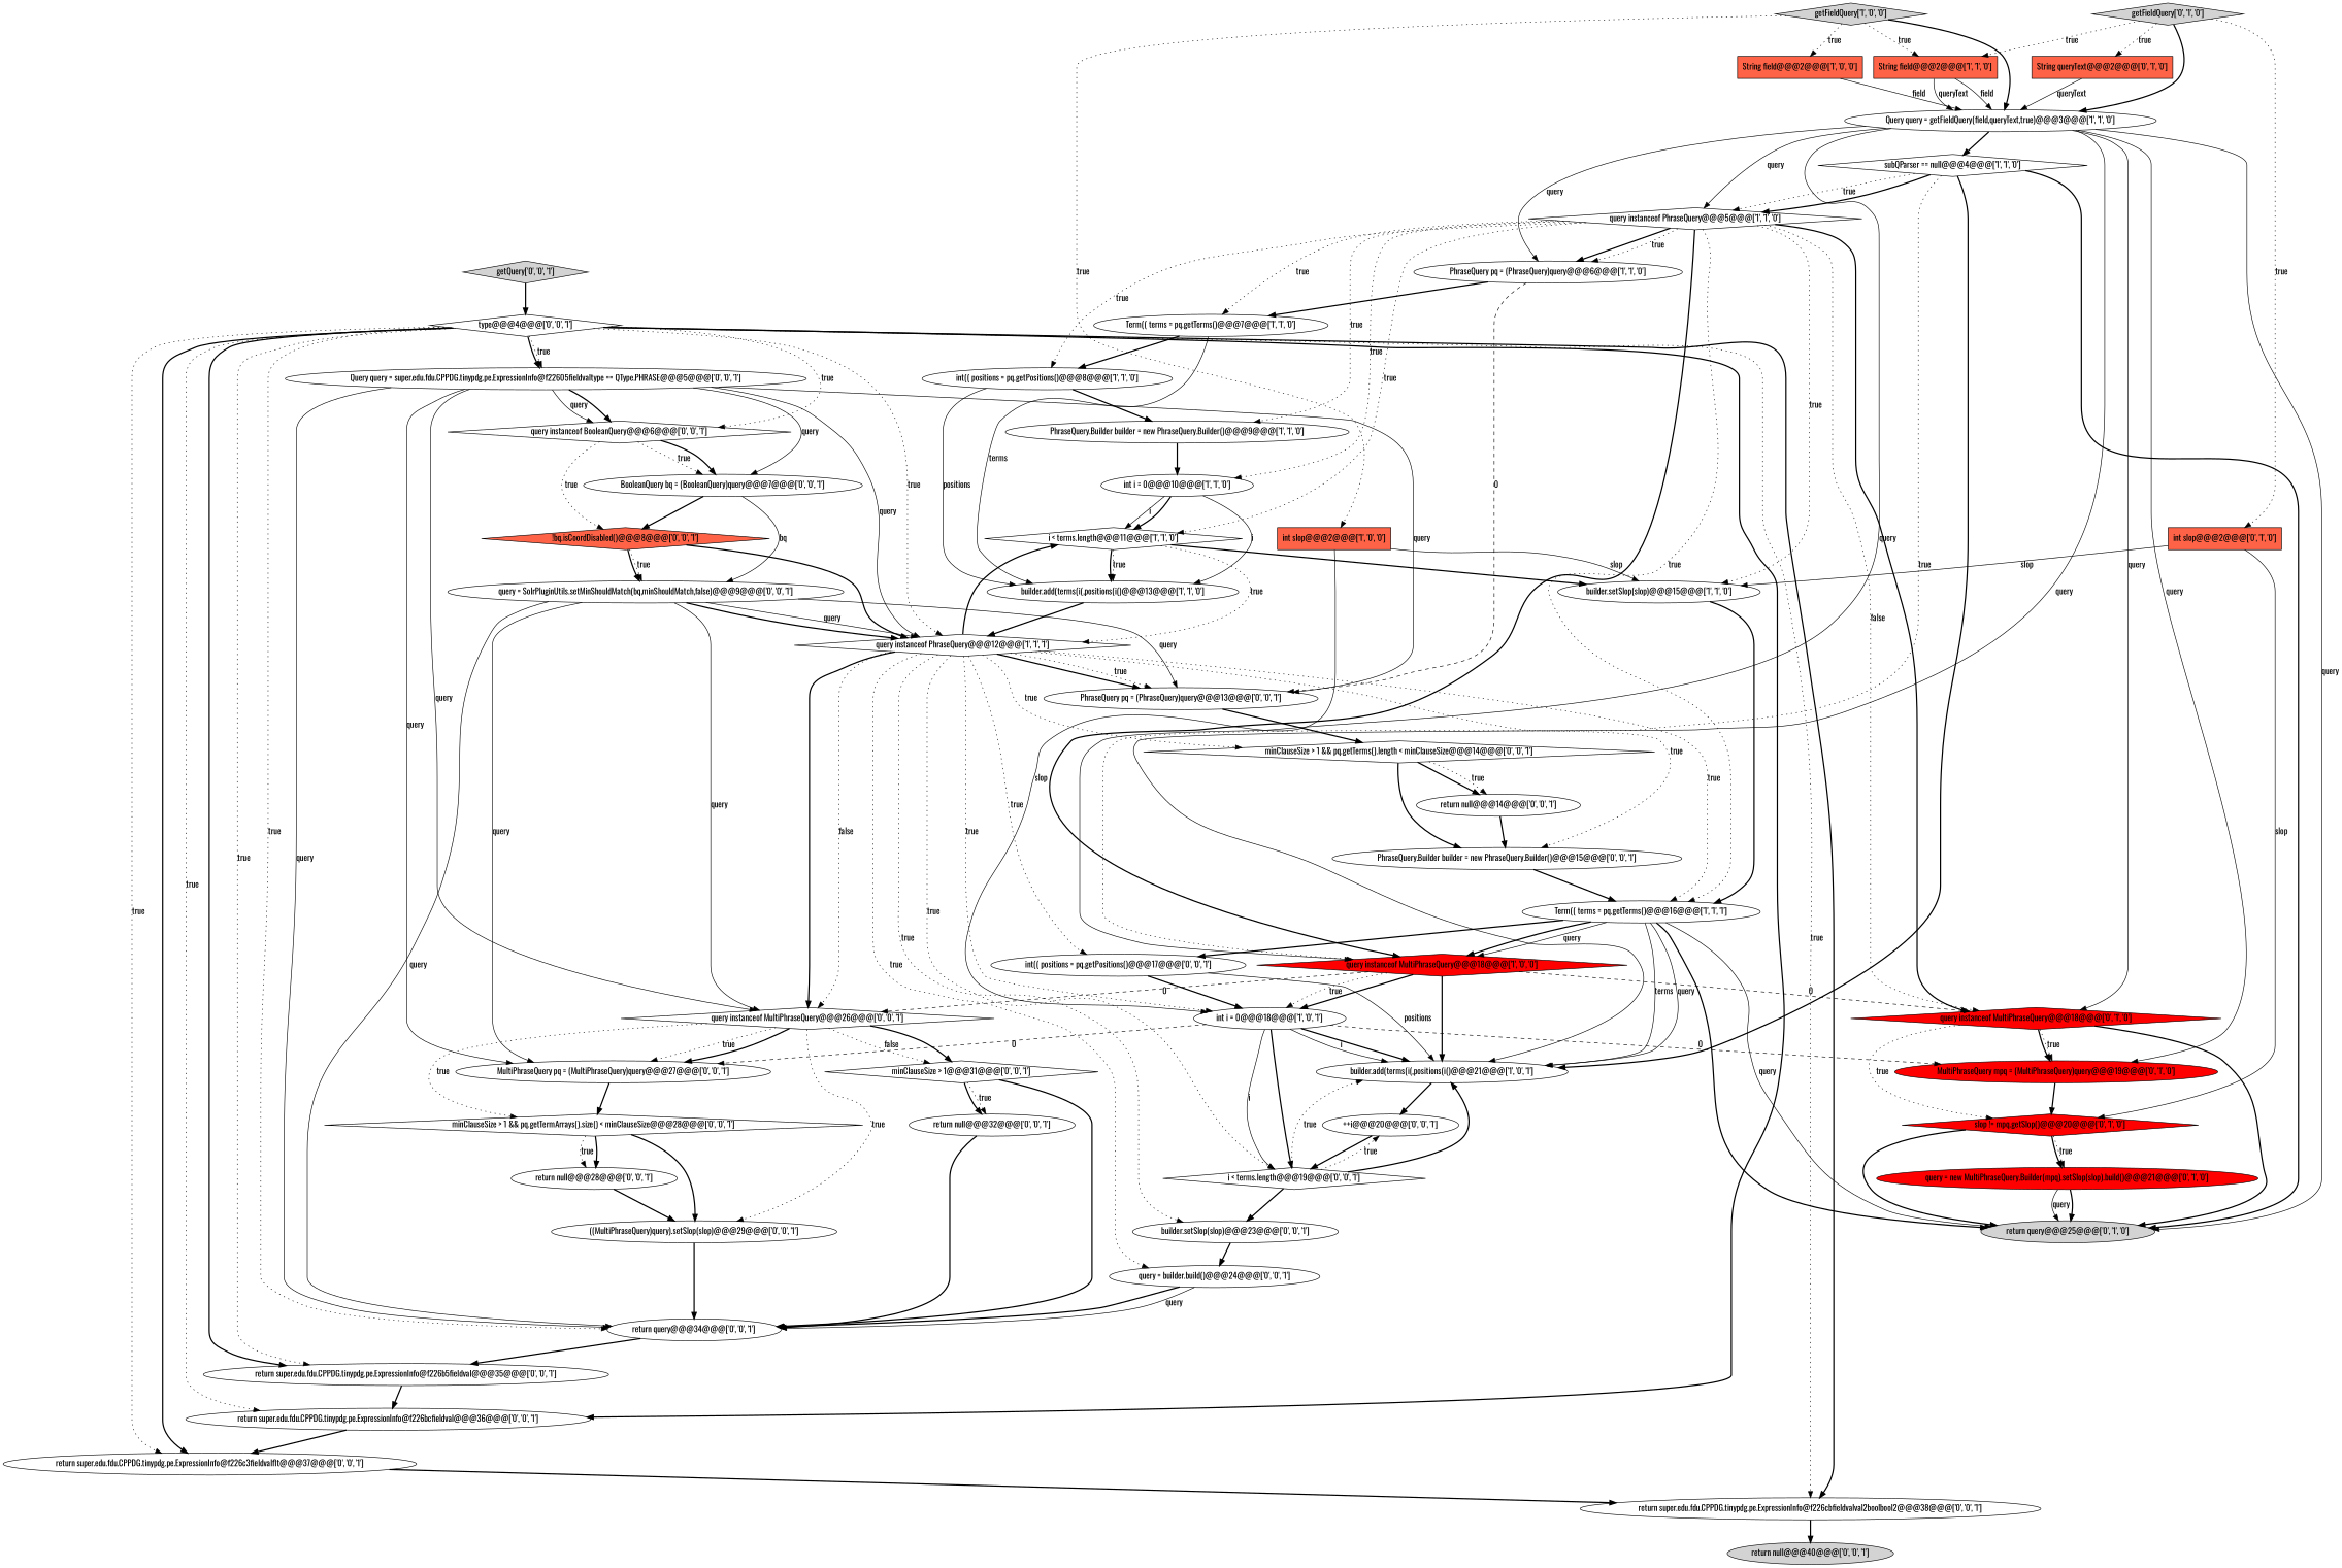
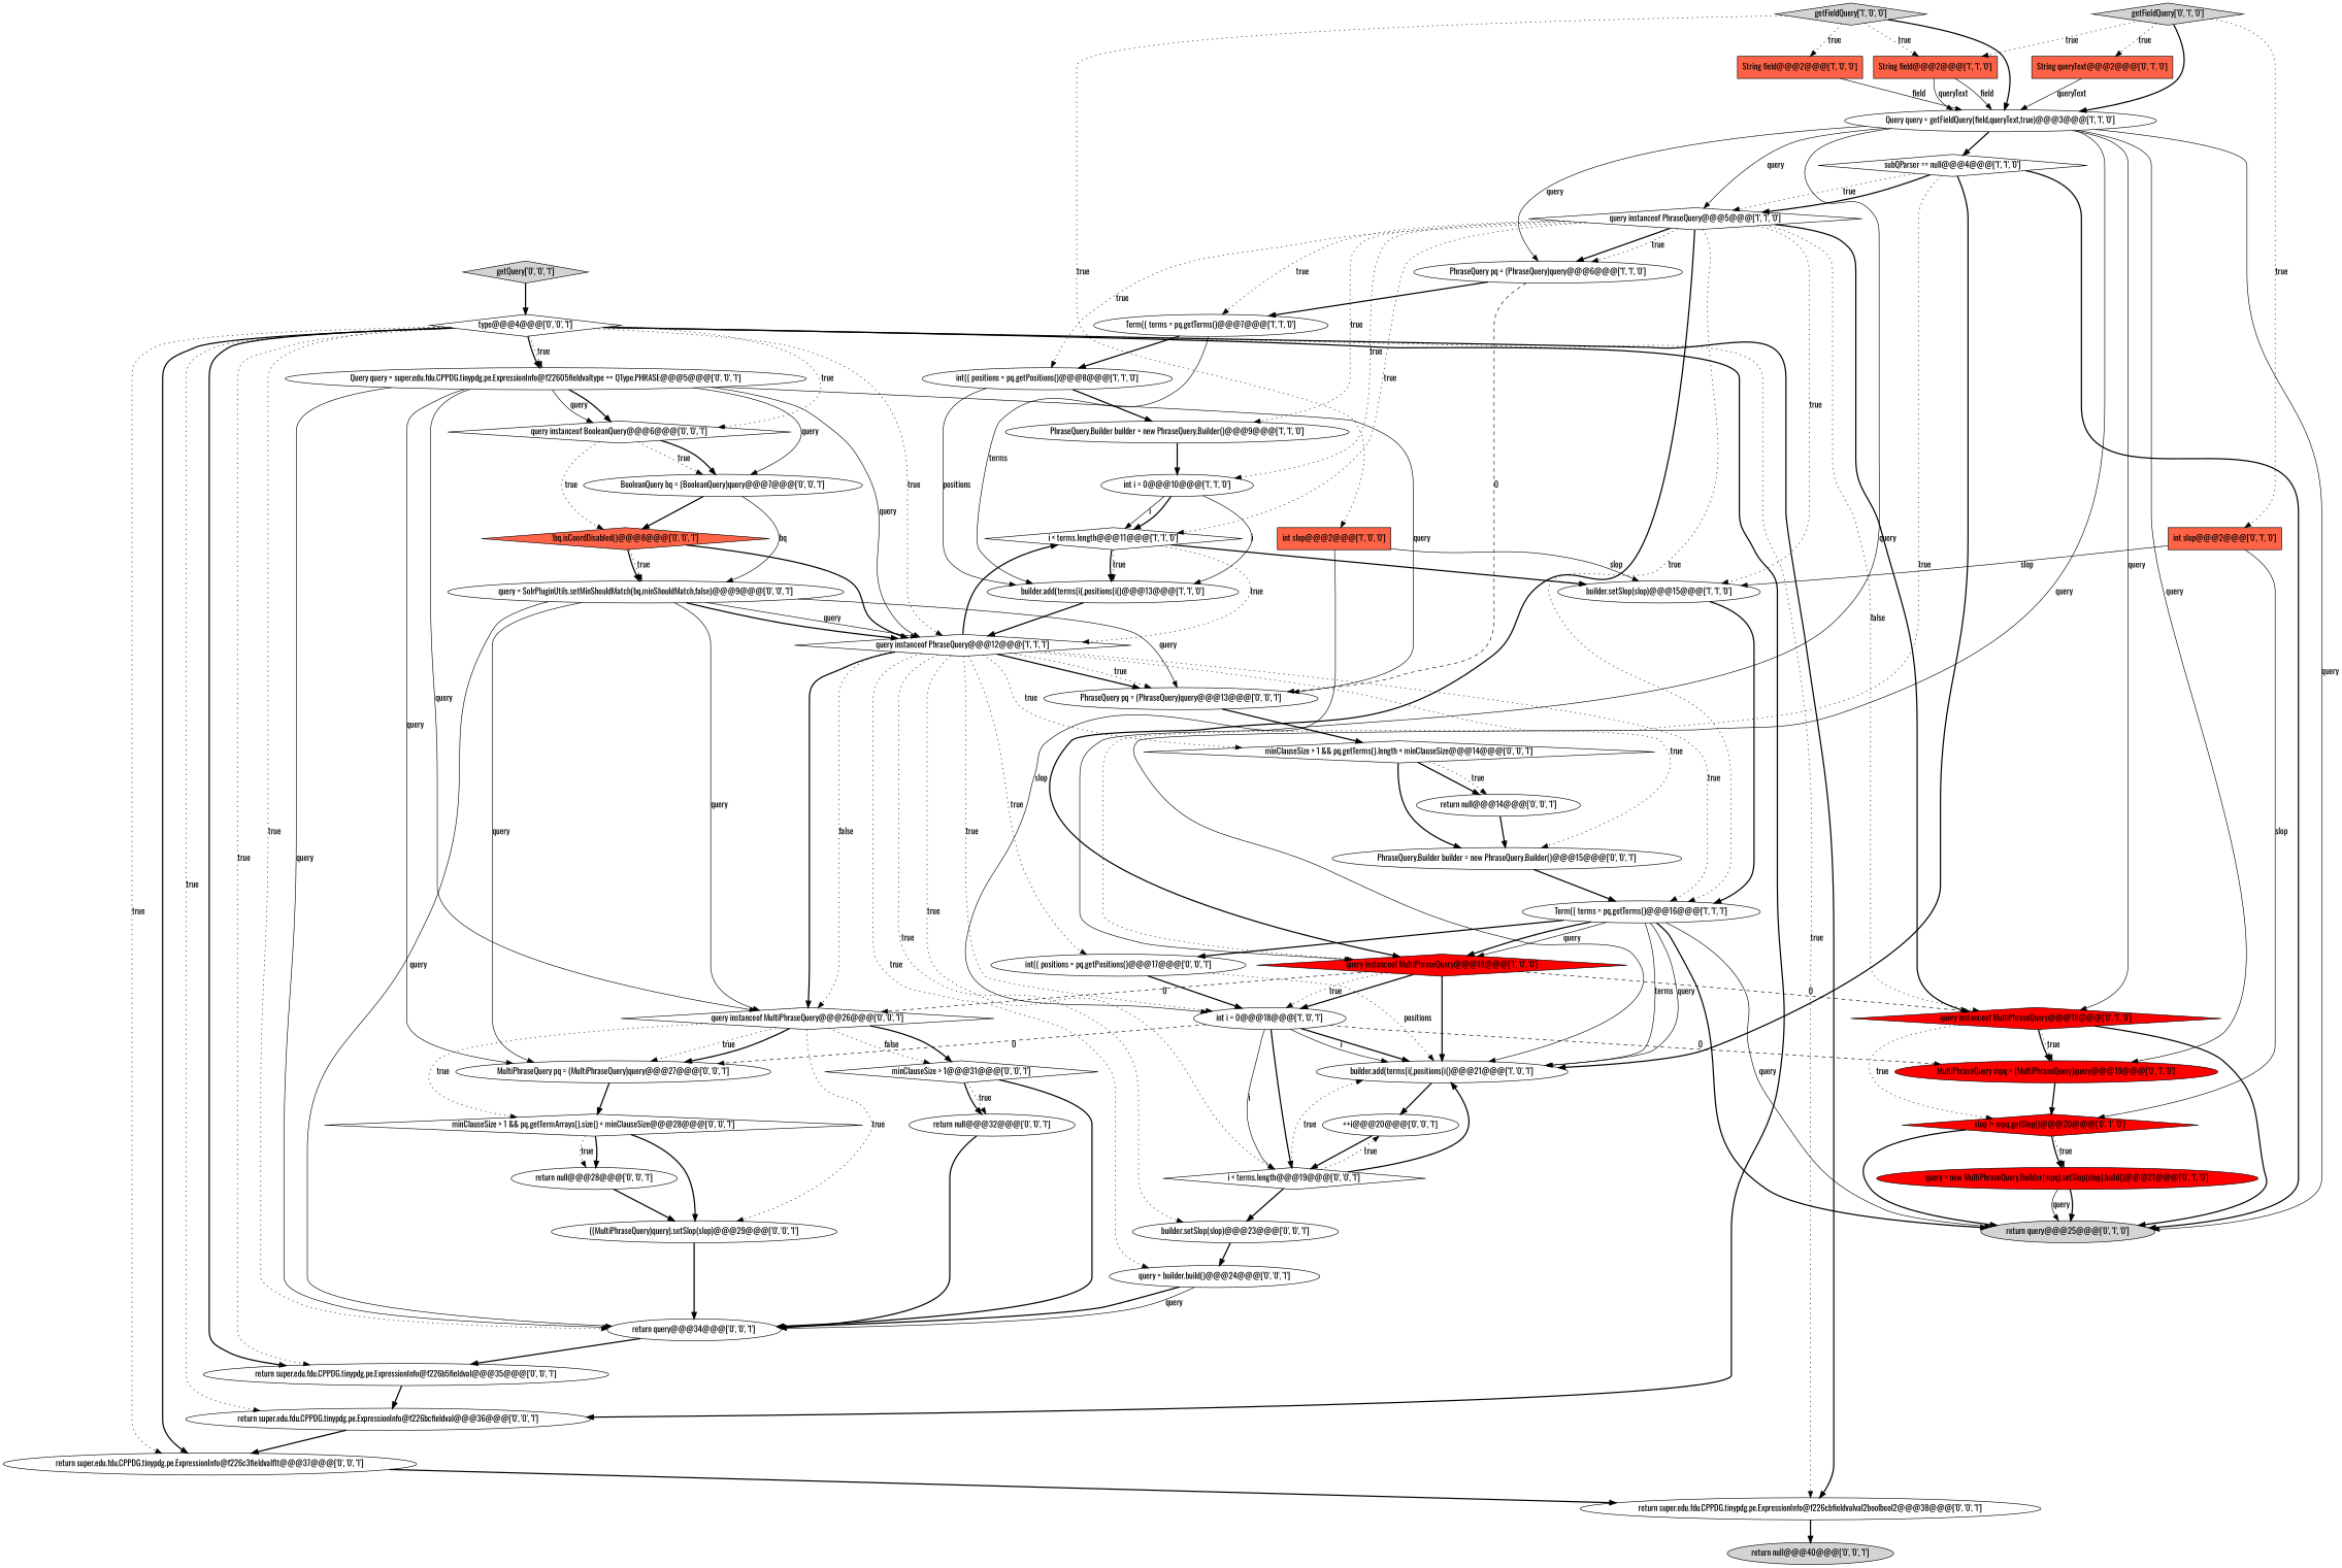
  digraph {
    fontname=Oswald
    node [fillcolor=white fontname=Oswald shape=ellipse style=filled]
    edge [fontname=Oswald style=bold]
    n1 [label="query instanceof PhraseQuery@@@5@@@['1', '1', '0']" shape=diamond]
    n2 [label="int i = 0@@@10@@@['1', '1', '0']"]
    n3 [label="builder.setSlop(slop)@@@15@@@['1', '1', '0']"]
    n4 [label="i < terms.length@@@11@@@['1', '1', '0']" shape=diamond]
    n5 [label="PhraseQuery.Builder builder = new PhraseQuery.Builder()@@@9@@@['1', '1', '0']"]
    n6 [label="int(( positions = pq.getPositions()@@@8@@@['1', '1', '0']"]
    n7 [fillcolor=red label="query instanceof MultiPhraseQuery@@@18@@@['0', '1', '0']" shape=diamond]
    n8 [label="Term(( terms = pq.getTerms()@@@7@@@['1', '1', '0']"]
    n9 [label="Term(( terms = pq.getTerms()@@@16@@@['1', '1', '1']"]
    n10 [label="PhraseQuery pq = (PhraseQuery)query@@@6@@@['1', '1', '0']"]
    n11 [fillcolor=red label="query instanceof MultiPhraseQuery@@@18@@@['1', '0', '0']" shape=diamond]
    n12 [label="builder.add(terms(i(,positions(i()@@@13@@@['1', '1', '0']"]
    n13 [label="query instanceof PhraseQuery@@@12@@@['1', '1', '1']" shape=diamond]
    n14 [fillcolor=red label="slop != mpq.getSlop()@@@20@@@['0', '1', '0']" shape=diamond]
    n15 [fillcolor=lightgray label="return query@@@25@@@['0', '1', '0']"]
    n16 [fillcolor=red label="MultiPhraseQuery mpq = (MultiPhraseQuery)query@@@19@@@['0', '1', '0']"]
    n17 [label="builder.add(terms(i(,positions(i()@@@21@@@['1', '0', '1']"]
    n18 [label="int(( positions = pq.getPositions()@@@17@@@['0', '0', '1']"]
    n19 [label="PhraseQuery pq = (PhraseQuery)query@@@13@@@['0', '0', '1']"]
    n20 [label="query instanceof MultiPhraseQuery@@@26@@@['0', '0', '1']" shape=diamond]
    n21 [label="int i = 0@@@18@@@['1', '0', '1']"]
    n22 [label="minClauseSize > 1@@@31@@@['0', '0', '1']" shape=diamond]
    n23 [label="return null@@@32@@@['0', '0', '1']"]
    n24 [label="return query@@@34@@@['0', '0', '1']"]
    n25 [label="return super.edu.fdu.CPPDG.tinypdg.pe.ExpressionInfo@f226b5fieldval@@@35@@@['0', '0', '1']"]
    n26 [label="++i@@@20@@@['0', '0', '1']"]
    n27 [label="i < terms.length@@@19@@@['0', '0', '1']" shape=diamond]
    n28 [label="type@@@4@@@['0', '0', '1']" shape=diamond]
    n29 [label="Query query = super.edu.fdu.CPPDG.tinypdg.pe.ExpressionInfo@f22605fieldvaltype == QType.PHRASE@@@5@@@['0', '0', '1']"]
    n30 [label="query instanceof BooleanQuery@@@6@@@['0', '0', '1']" shape=diamond]
    n31 [label="return super.edu.fdu.CPPDG.tinypdg.pe.ExpressionInfo@f226bcfieldval@@@36@@@['0', '0', '1']"]
    n32 [label="return super.edu.fdu.CPPDG.tinypdg.pe.ExpressionInfo@f226c3fieldvalflt@@@37@@@['0', '0', '1']"]
    n33 [label="return super.edu.fdu.CPPDG.tinypdg.pe.ExpressionInfo@f226cbfieldvalval2boolbool2@@@38@@@['0', '0', '1']"]
    n34 [label="MultiPhraseQuery pq = (MultiPhraseQuery)query@@@27@@@['0', '0', '1']"]
    n35 [label="BooleanQuery bq = (BooleanQuery)query@@@7@@@['0', '0', '1']"]
    n36 [fillcolor=tomato label="!bq.isCoordDisabled()@@@8@@@['0', '0', '1']" shape=diamond]
    n37 [label="minClauseSize > 1 && pq.getTerms().length < minClauseSize@@@14@@@['0', '0', '1']" shape=diamond]
    n38 [label="PhraseQuery.Builder builder = new PhraseQuery.Builder()@@@15@@@['0', '0', '1']"]
    n39 [label="builder.setSlop(slop)@@@23@@@['0', '0', '1']"]
    n40 [label="query = builder.build()@@@24@@@['0', '0', '1']"]
    n41 [fillcolor=lightgray label="return null@@@40@@@['0', '0', '1']"]
    n42 [label="minClauseSize > 1 && pq.getTermArrays().size() < minClauseSize@@@28@@@['0', '0', '1']" shape=diamond]
    n43 [label="query = SolrPluginUtils.setMinShouldMatch(bq,minShouldMatch,false)@@@9@@@['0', '0', '1']"]
    n44 [label="((MultiPhraseQuery)query).setSlop(slop)@@@29@@@['0', '0', '1']"]
    n45 [fillcolor=lightgray label="getFieldQuery['0', '1', '0']" shape=diamond]
    n46 [fillcolor=tomato label="String field@@@2@@@['1', '1', '0']" shape=box]
    n47 [label="Query query = getFieldQuery(field,queryText,true)@@@3@@@['1', '1', '0']"]
    n48 [fillcolor=tomato label="String queryText@@@2@@@['0', '1', '0']" shape=box]
    n49 [fillcolor=tomato label="int slop@@@2@@@['0', '1', '0']" shape=box]
    n50 [label="subQParser == null@@@4@@@['1', '1', '0']" shape=diamond]
    n51 [fillcolor=tomato label="int slop@@@2@@@['1', '0', '0']" shape=box]
    n52 [fillcolor=red label="query = new MultiPhraseQuery.Builder(mpq).setSlop(slop).build()@@@21@@@['0', '1', '0']"]
    n53 [label="return null@@@14@@@['0', '0', '1']"]
    n54 [fillcolor=tomato label="String field@@@2@@@['1', '0', '0']" shape=box]
    n55 [label="return null@@@28@@@['0', '0', '1']"]
    n56 [fillcolor=lightgray label="getQuery['0', '0', '1']" shape=diamond]
    n57 [fillcolor=lightgray label="getFieldQuery['1', '0', '0']" shape=diamond]
    n1 -> n2 [label=true style=dotted]
    n1 -> n3 [label=true style=dotted]
    n1 -> n4 [label=true style=dotted]
    n1 -> n5 [label=true style=dotted]
    n1 -> n6 [label=true style=dotted]
    n1 -> n7
    n1 -> n7 [label=false style=dotted]
    n1 -> n8 [label=true style=dotted]
    n1 -> n9 [label=true style=dotted]
    n1 -> n10
    n1 -> n10 [label=true style=dotted]
    n1 -> n11
    n2 -> n4 [label=i style=solid]
    n2 -> n4
    n2 -> n12 [label=i style=solid]
    n3 -> n9
    n4 -> n3
    n4 -> n12 [label=true style=dotted]
    n4 -> n12
    n4 -> n13 [label=true style=dotted]
    n5 -> n2
    n6 -> n5
    n6 -> n12 [label=positions style=solid]
    n7 -> n14 [label=true style=dotted]
    n7 -> n15
    n7 -> n16 [label=true style=dotted]
    n7 -> n16
    n8 -> n6
    n8 -> n12 [label=terms style=solid]
    n9 -> n11
    n9 -> n11 [label=query style=solid]
    n9 -> n15
    n9 -> n15 [label=query style=solid]
    n9 -> n17 [label=terms style=solid]
    n9 -> n17 [label=query style=solid]
    n9 -> n18
    n10 -> n8
    n10 -> n19 [label=0 style=dashed]
    n11 -> n7 [label=0 style=dashed]
    n11 -> n17
    n11 -> n20 [label=0 style=dashed]
    n11 -> n21
    n11 -> n21 [label=true style=dotted]
    n12 -> n13
    n13 -> n4
    n13 -> n9 [label=true style=dotted]
    n13 -> n18 [label=true style=dotted]
    n13 -> n19
    n13 -> n19 [label=true style=dotted]
    n13 -> n20 [label=false style=dotted]
    n13 -> n20
    n13 -> n21 [label=true style=dotted]
    n13 -> n27 [label=true style=dotted]
    n13 -> n37 [label=true style=dotted]
    n13 -> n38 [label=true style=dotted]
    n13 -> n39 [label=true style=dotted]
    n13 -> n40 [label=true style=dotted]
    n14 -> n15
    n14 -> n52 [label=true style=dotted]
    n14 -> n52
    n16 -> n14
    n17 -> n26
-   n18 -> n17 [label=positions style=solid]
+   n18 -> n17 [label=positions style=dotted]
    n18 -> n21
    n19 -> n37
    n20 -> n22 [label=false style=dotted]
    n20 -> n22
    n20 -> n34 [label=true style=dotted]
    n20 -> n34
    n20 -> n42 [label=true style=dotted]
    n20 -> n44 [label=true style=dotted]
    n21 -> n16 [label=0 style=dashed]
    n21 -> n17
    n21 -> n17 [label=i style=solid]
    n21 -> n27 [label=i style=solid]
    n21 -> n27
    n21 -> n34 [label=0 style=dashed]
    n22 -> n23 [label=true style=dotted]
    n22 -> n23
    n22 -> n24
    n23 -> n24
    n24 -> n25
    n25 -> n31
    n26 -> n27
    n27 -> n17 [label=true style=dotted]
    n27 -> n17
    n27 -> n26 [label=true style=dotted]
    n27 -> n39
    n28 -> n13 [label=true style=dotted]
    n28 -> n24 [label=true style=dotted]
    n28 -> n25
    n28 -> n25 [label=true style=dotted]
    n28 -> n29
    n28 -> n29 [label=true style=dotted]
    n28 -> n30 [label=true style=dotted]
    n28 -> n31
    n28 -> n31 [label=true style=dotted]
    n28 -> n32 [label=true style=dotted]
    n28 -> n32
    n28 -> n33 [label=true style=dotted]
    n28 -> n33
    n29 -> n13 [label=query style=solid]
    n29 -> n19 [label=query style=solid]
    n29 -> n20 [label=query style=solid]
    n29 -> n24 [label=query style=solid]
    n29 -> n30 [label=query style=solid]
    n29 -> n30
    n29 -> n34 [label=query style=solid]
    n29 -> n35 [label=query style=solid]
    n30 -> n35 [label=true style=dotted]
    n30 -> n35
    n30 -> n36 [label=true style=dotted]
    n31 -> n32
    n32 -> n33
    n33 -> n41
    n34 -> n42
    n35 -> n36
    n35 -> n43 [label=bq style=solid]
    n36 -> n13
    n36 -> n43
    n36 -> n43 [label=true style=dotted]
    n37 -> n38
    n37 -> n53
    n37 -> n53 [label=true style=dotted]
    n38 -> n9
    n39 -> n40
    n40 -> n24 [label=query style=solid]
    n40 -> n24
    n42 -> n44
    n42 -> n55
    n42 -> n55 [label=true style=dotted]
    n43 -> n13
    n43 -> n13 [label=query style=solid]
    n43 -> n19 [label=query style=solid]
    n43 -> n20 [label=query style=solid]
    n43 -> n24 [label=query style=solid]
    n43 -> n34 [label=query style=solid]
    n44 -> n24
    n45 -> n46 [label=true style=dotted]
    n45 -> n47
    n45 -> n48 [label=true style=dotted]
    n45 -> n49 [label=true style=dotted]
    n46 -> n47 [label=field style=solid]
    n46 -> n47 [label=queryText style=solid]
    n47 -> n1 [label=query style=solid]
    n47 -> n7 [label=query style=solid]
    n47 -> n10 [label=query style=solid]
    n47 -> n11 [label=query style=solid]
    n47 -> n15 [label=query style=solid]
    n47 -> n16 [label=query style=solid]
    n47 -> n17 [label=query style=solid]
    n47 -> n50
    n48 -> n47 [label=queryText style=solid]
    n49 -> n3 [label=slop style=solid]
    n49 -> n14 [label=slop style=solid]
    n50 -> n1
    n50 -> n1 [label=true style=dotted]
    n50 -> n11 [label=true style=dotted]
    n50 -> n15
    n50 -> n17
    n51 -> n3 [label=slop style=solid]
    n51 -> n21 [label=slop style=solid]
    n52 -> n15
    n52 -> n15 [label=query style=solid]
    n53 -> n38
    n54 -> n47 [label=field style=solid]
    n55 -> n44
    n56 -> n28
    n57 -> n46 [label=true style=dotted]
    n57 -> n47
    n57 -> n51 [label=true style=dotted]
    n57 -> n54 [label=true style=dotted]
  }
